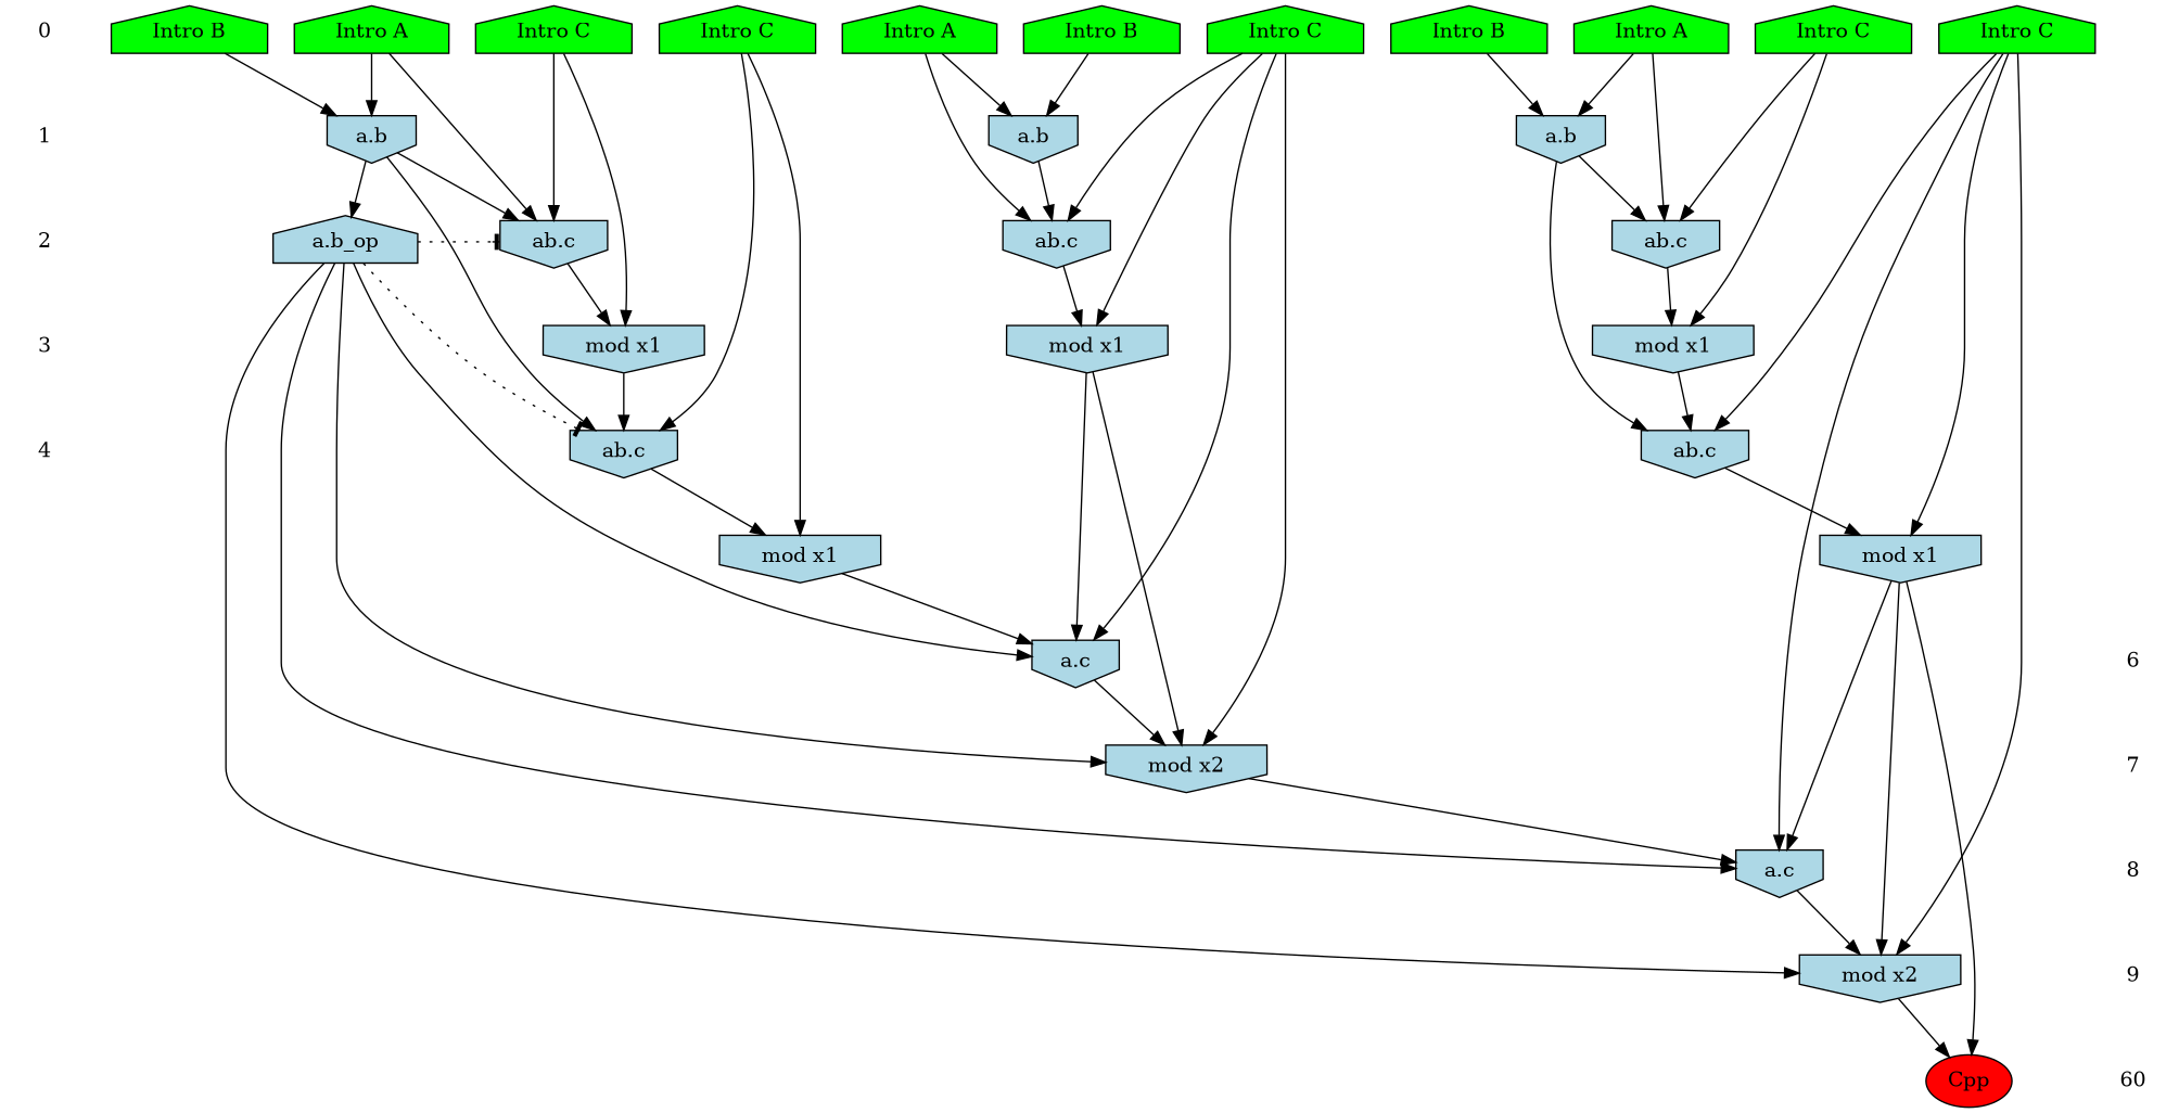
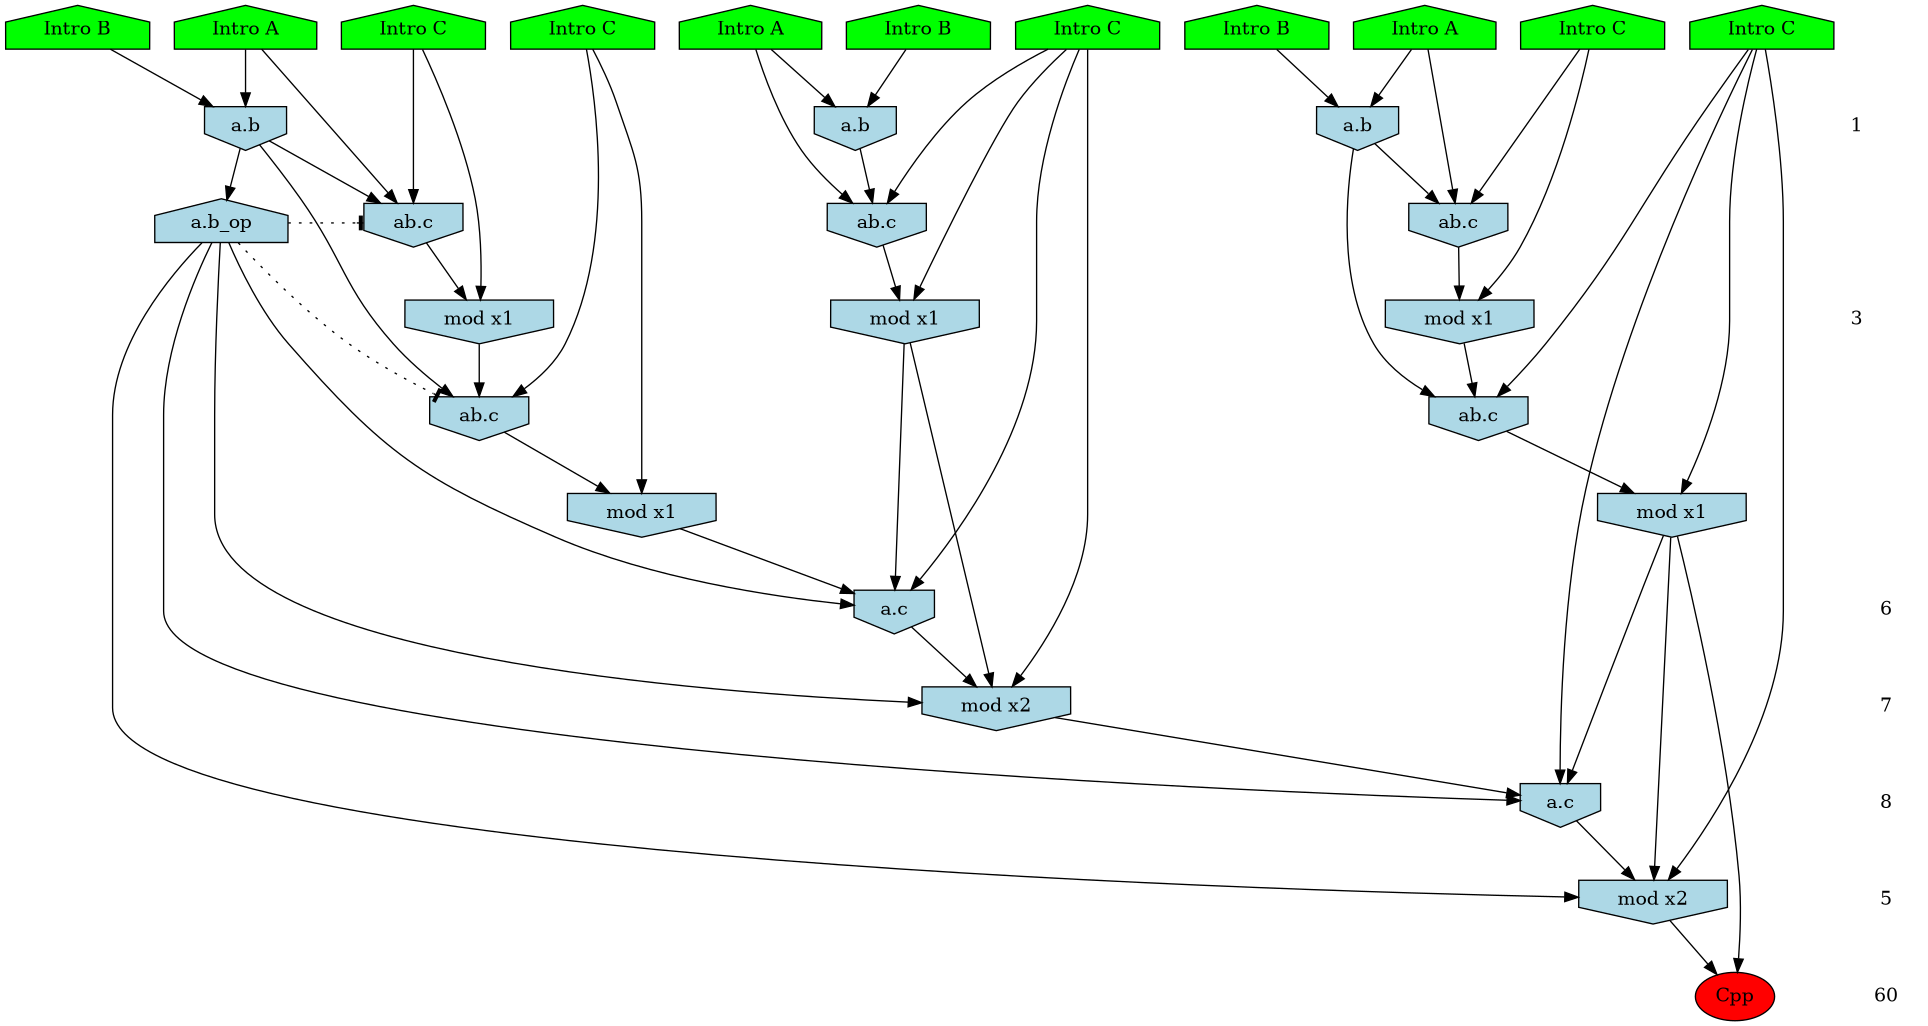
  digraph {
    ranksep=.5
    node [shape=invhouse fillcolor=lightblue style=filled]
-   0 [shape=plaintext fillcolor="" style=""]
    n2 [fillcolor=green label="Intro B" shape=house]
    n3 [fillcolor=green label="Intro B" shape=house]
    n4 [fillcolor=green label="Intro B" shape=house]
    n5 [fillcolor=green label="Intro A" shape=house]
    n6 [fillcolor=green label="Intro A" shape=house]
    n7 [fillcolor=green label="Intro A" shape=house]
    n8 [fillcolor=green label="Intro C" shape=house]
    n9 [fillcolor=green label="Intro C" shape=house]
    n10 [fillcolor=green label="Intro C" shape=house]
    n11 [fillcolor=green label="Intro C" shape=house]
    n12 [fillcolor=green label="Intro C" shape=house]
    1 [shape=plaintext fillcolor="" style=""]
    n14 [label="a.b"]
    n15 [label="a.b"]
    n16 [label="a.b"]
-   2 [shape=plaintext fillcolor="" style=""]
    n18 [label="ab.c"]
    n19 [label="ab.c"]
    n20 [label="ab.c"]
    n21 [label="a.b_op" shape=house]
    3 [shape=plaintext fillcolor="" style=""]
    n23 [label="mod x1"]
    n24 [label="mod x1"]
    n25 [label="mod x1"]
-   4 [shape=plaintext fillcolor="" style=""]
    n27 [label="ab.c"]
    n28 [label="ab.c"]
    n29 [label="mod x1"]
    n30 [label="mod x1"]
    6 [shape=plaintext fillcolor="" style=""]
    n32 [label="a.c"]
    7 [shape=plaintext fillcolor="" style=""]
    n34 [label="mod x2"]
    8 [shape=plaintext fillcolor="" style=""]
    n36 [label="a.c"]
-   9 [shape=plaintext fillcolor="" style=""]
+   9 [shape=plaintext label=5 fillcolor="" style=""]
    n38 [label="mod x2"]
    n39 [label=60 shape=plaintext fillcolor="" style=""]
    n40 [fillcolor=red label=Cpp shape=""]
    subgraph sub_1 {
      rank=same
-     0
      n2
      n3
      n4
      n5
      n6
      n7
      n8
      n9
      n10
      n11
      n12
    }
    subgraph sub_2 {
      rank=same
      1
      n14
      n15
      n16
    }
    subgraph sub_3 {
      rank=same
-     2
      n18
      n19
      n20
      n21
    }
    subgraph sub_4 {
      rank=same
      3
      n23
      n24
      n25
    }
    subgraph sub_5 {
      rank=same
-     4
      n27
      n28
    }
    subgraph sub_6 {
      rank=same
      n29
      n30
    }
    subgraph sub_7 {
      rank=same
      6
      n32
    }
    subgraph sub_8 {
      rank=same
      7
      n34
    }
    subgraph sub_9 {
      rank=same
      8
      n36
    }
    subgraph sub_10 {
      rank=same
      9
      n38
    }
    subgraph sub_11 {
      rank=same
      n39
      n40
    }
-   0 -> 1 [style=invis]
    n2 -> n16
    n3 -> n15
    n4 -> n14
    n5 -> n16
    n5 -> n20
    n6 -> n15
    n6 -> n19
    n7 -> n14
    n7 -> n18
    n8 -> n28
    n8 -> n30
    n8 -> n36
    n8 -> n38
    n9 -> n27
    n9 -> n29
    n10 -> n18
    n10 -> n24
    n10 -> n32
    n10 -> n34
    n11 -> n19
    n11 -> n23
    n12 -> n20
    n12 -> n25
-   1 -> 2 [style=invis]
    n14 -> n18
    n15 -> n19
    n15 -> n21
    n15 -> n27
    n16 -> n20
    n16 -> n28
-   2 -> 3 [style=invis]
    n18 -> n24
    n19 -> n23
    n20 -> n25
    n21 -> n19 [arrowhead=tee style=dotted]
    n21 -> n27 [arrowhead=tee style=dotted]
    n21 -> n32
    n21 -> n34
    n21 -> n36
    n21 -> n38
-   3 -> 4 [style=invis]
    n23 -> n27
    n24 -> n32
    n24 -> n34
    n25 -> n28
    n27 -> n29
    n28 -> n30
    n29 -> n32
    n30 -> n36
    n30 -> n38
    n30 -> n40
    6 -> 7 [style=invis]
    n32 -> n34
    7 -> 8 [style=invis]
    n34 -> n36
    8 -> 9 [style=invis]
    n36 -> n38
    9 -> n39 [style=invis]
    n38 -> n40
  }
